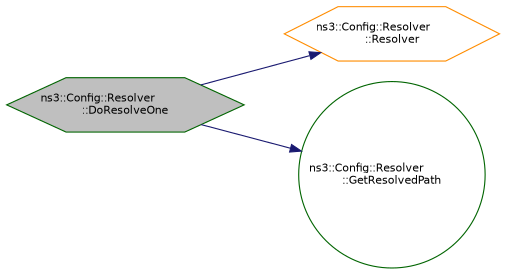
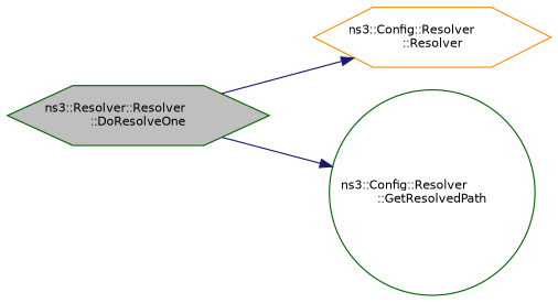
  digraph {
    rankdir=LR
    node [color=darkgreen fillcolor=white fontname=Helvetica fontsize=10 shape=hexagon style=filled]
    edge [color=midnightblue fontname=Helvetica fontsize=10 labelfontname=Helvetica labelfontsize=10 style=solid]
-   n1 [fillcolor=grey75 fontcolor=black height=0.2 label="ns3::Config::Resolver\l::DoResolveOne" width=0.4]
+   n1 [fillcolor=grey75 fontcolor=black height=0.2 label="ns3::Resolver::Resolver\l::DoResolveOne" width=0.4]
    n2 [color=darkorange height=0.2 label="ns3::Config::Resolver\l::Resolver" width=0.4]
    n3 [height=0.2 label="ns3::Config::Resolver\l::GetResolvedPath" shape=circle width=0.4]
    n1 -> n2
    n1 -> n3
  }
